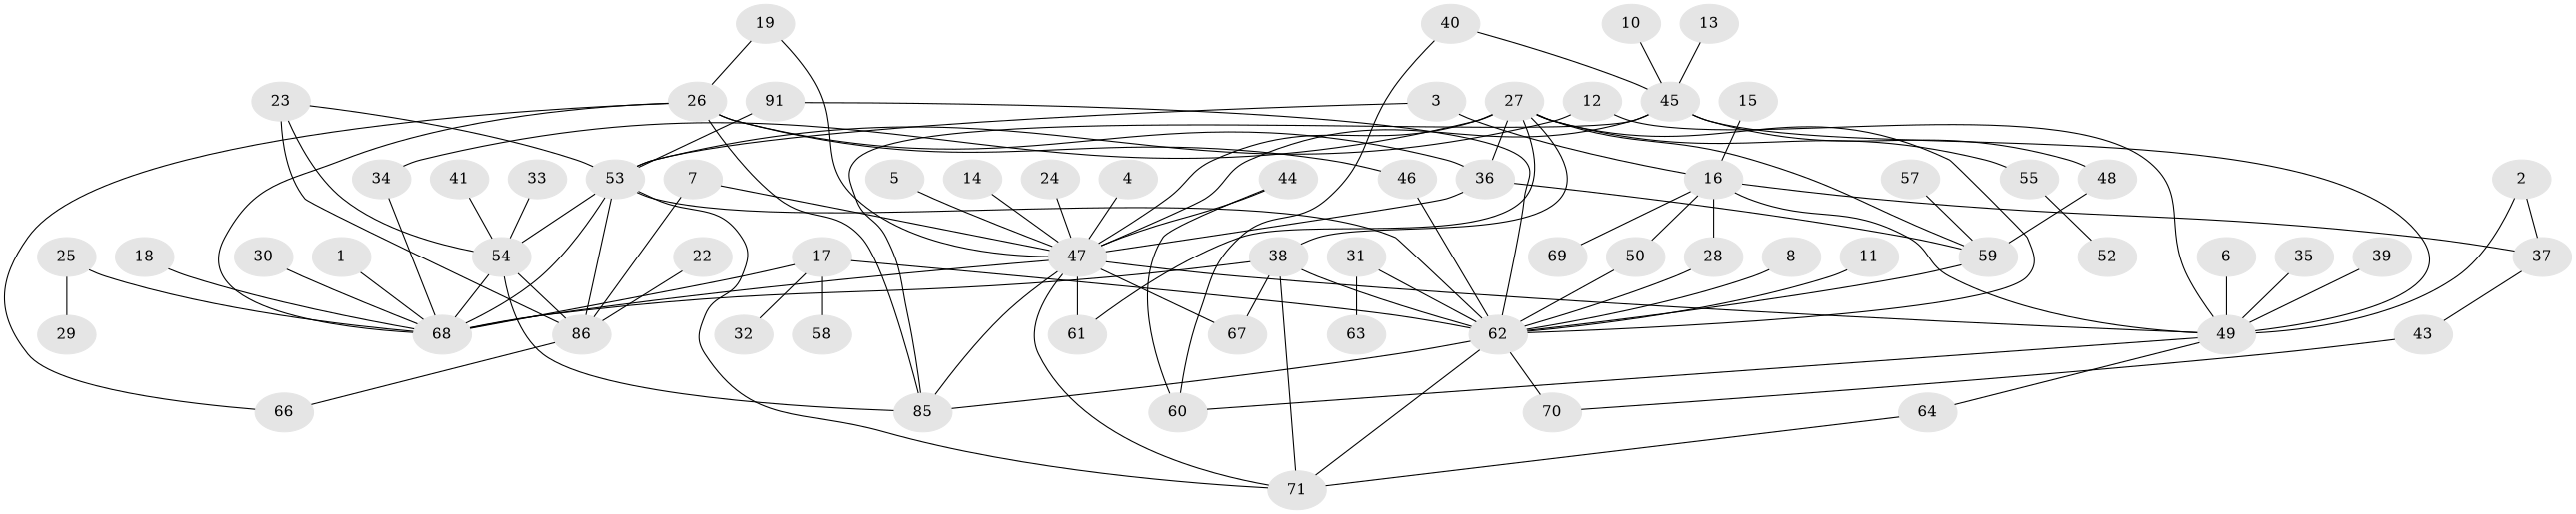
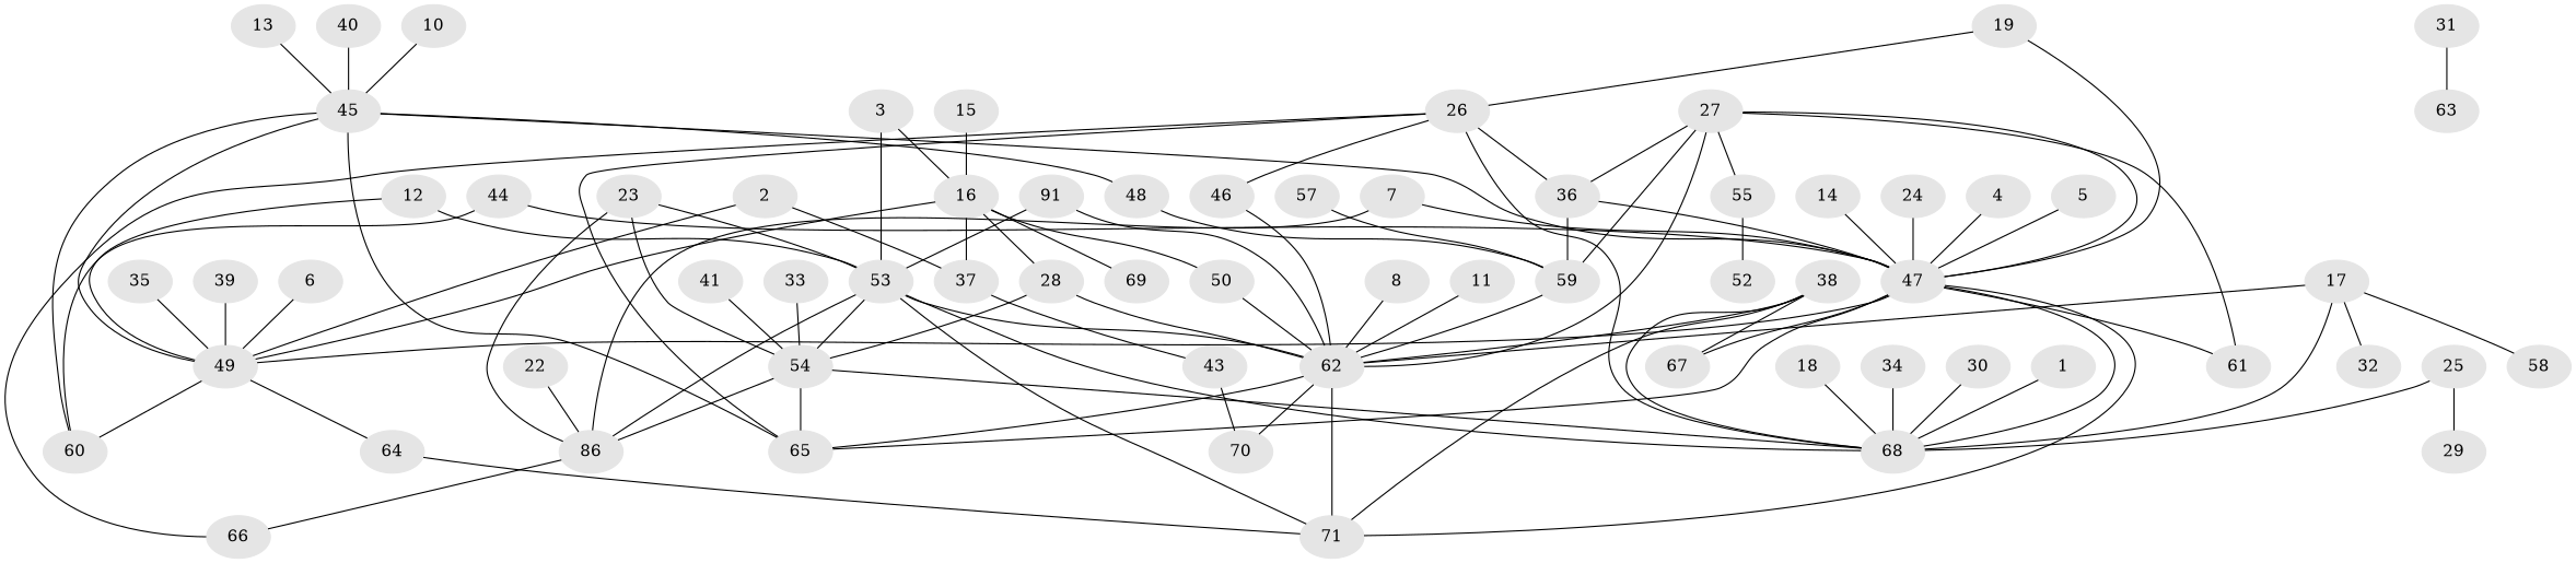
  graph {
    node [color=gray90 style=filled]
    edge [weight=1.0]
    1
    68
    2
    37
    49
    43
    60
    64
    3
    16
    53
    28
    50
    69
    n15 [label=86]
    62
    54
    71
    4
    47
-   65 [label=85]
+   65
    61
    67
    5
    6
    7
    66
    8
    70
    10
    45
    48
    11
    12
    13
    14
    15
    17
    32
    58
    18
    19
    26
    36
    46
    22
    23
    24
    25
    29
    59
    27
    34
    38
    55
    52
    30
    31
    63
    33
    35
    39
    40
    41
    44
    n66 [label=91]
    57
    1 -- 68
    2 -- 37
    2 -- 49
    37 -- 43
    49 -- 60
    49 -- 64
    43 -- 70
    64 -- 71
    3 -- 16
    3 -- 53
    16 -- 37
    16 -- 49
    16 -- 28
    16 -- 50
    16 -- 69
    53 -- 68
    53 -- n15
    53 -- 62
    53 -- 54
    53 -- 71
    28 -- 62
+   28 -- 54
    50 -- 62
    n15 -- 66
    62 -- 71
    62 -- 65
    62 -- 70
    54 -- 68
    54 -- n15
    54 -- 65
    4 -- 47
    47 -- 68
    47 -- 49
    47 -- 71
    47 -- 65
    47 -- 61
    47 -- 67
    5 -- 47
    6 -- 49
    7 -- n15
    7 -- 47
    8 -- 62
    10 -- 45
    45 -- 49
-   40 -- 60
+   45 -- 60
    45 -- 47
    45 -- 65
    45 -- 48
    48 -- 59
    11 -- 62
    12 -- 49
    12 -- 53
    13 -- 45
    14 -- 47
    15 -- 16
    17 -- 68
    17 -- 62
    17 -- 32
    17 -- 58
    18 -- 68
    19 -- 47
    19 -- 26
    26 -- 68
    26 -- 65
    26 -- 66
    26 -- 36 [weight=2.0]
    26 -- 46
    36 -- 47 [weight=2.0]
    36 -- 59
    46 -- 62
    22 -- n15
    23 -- 53
    23 -- n15
    23 -- 54
    24 -- 47
    25 -- 68
    25 -- 29
    59 -- 62
    27 -- 62
    27 -- 47
    27 -- 61
    27 -- 36
    27 -- 59
-   27 -- 34
-   27 -- 38
    27 -- 55
    34 -- 68
    38 -- 68
    38 -- 62
    38 -- 71
    38 -- 67
    55 -- 52
    30 -- 68
-   31 -- 62
    31 -- 63
    33 -- 54
    35 -- 49 [weight=2.0]
    39 -- 49
    40 -- 45
    41 -- 54
    44 -- 60
    44 -- 47
    n66 -- 53
    n66 -- 62
    57 -- 59
  }
